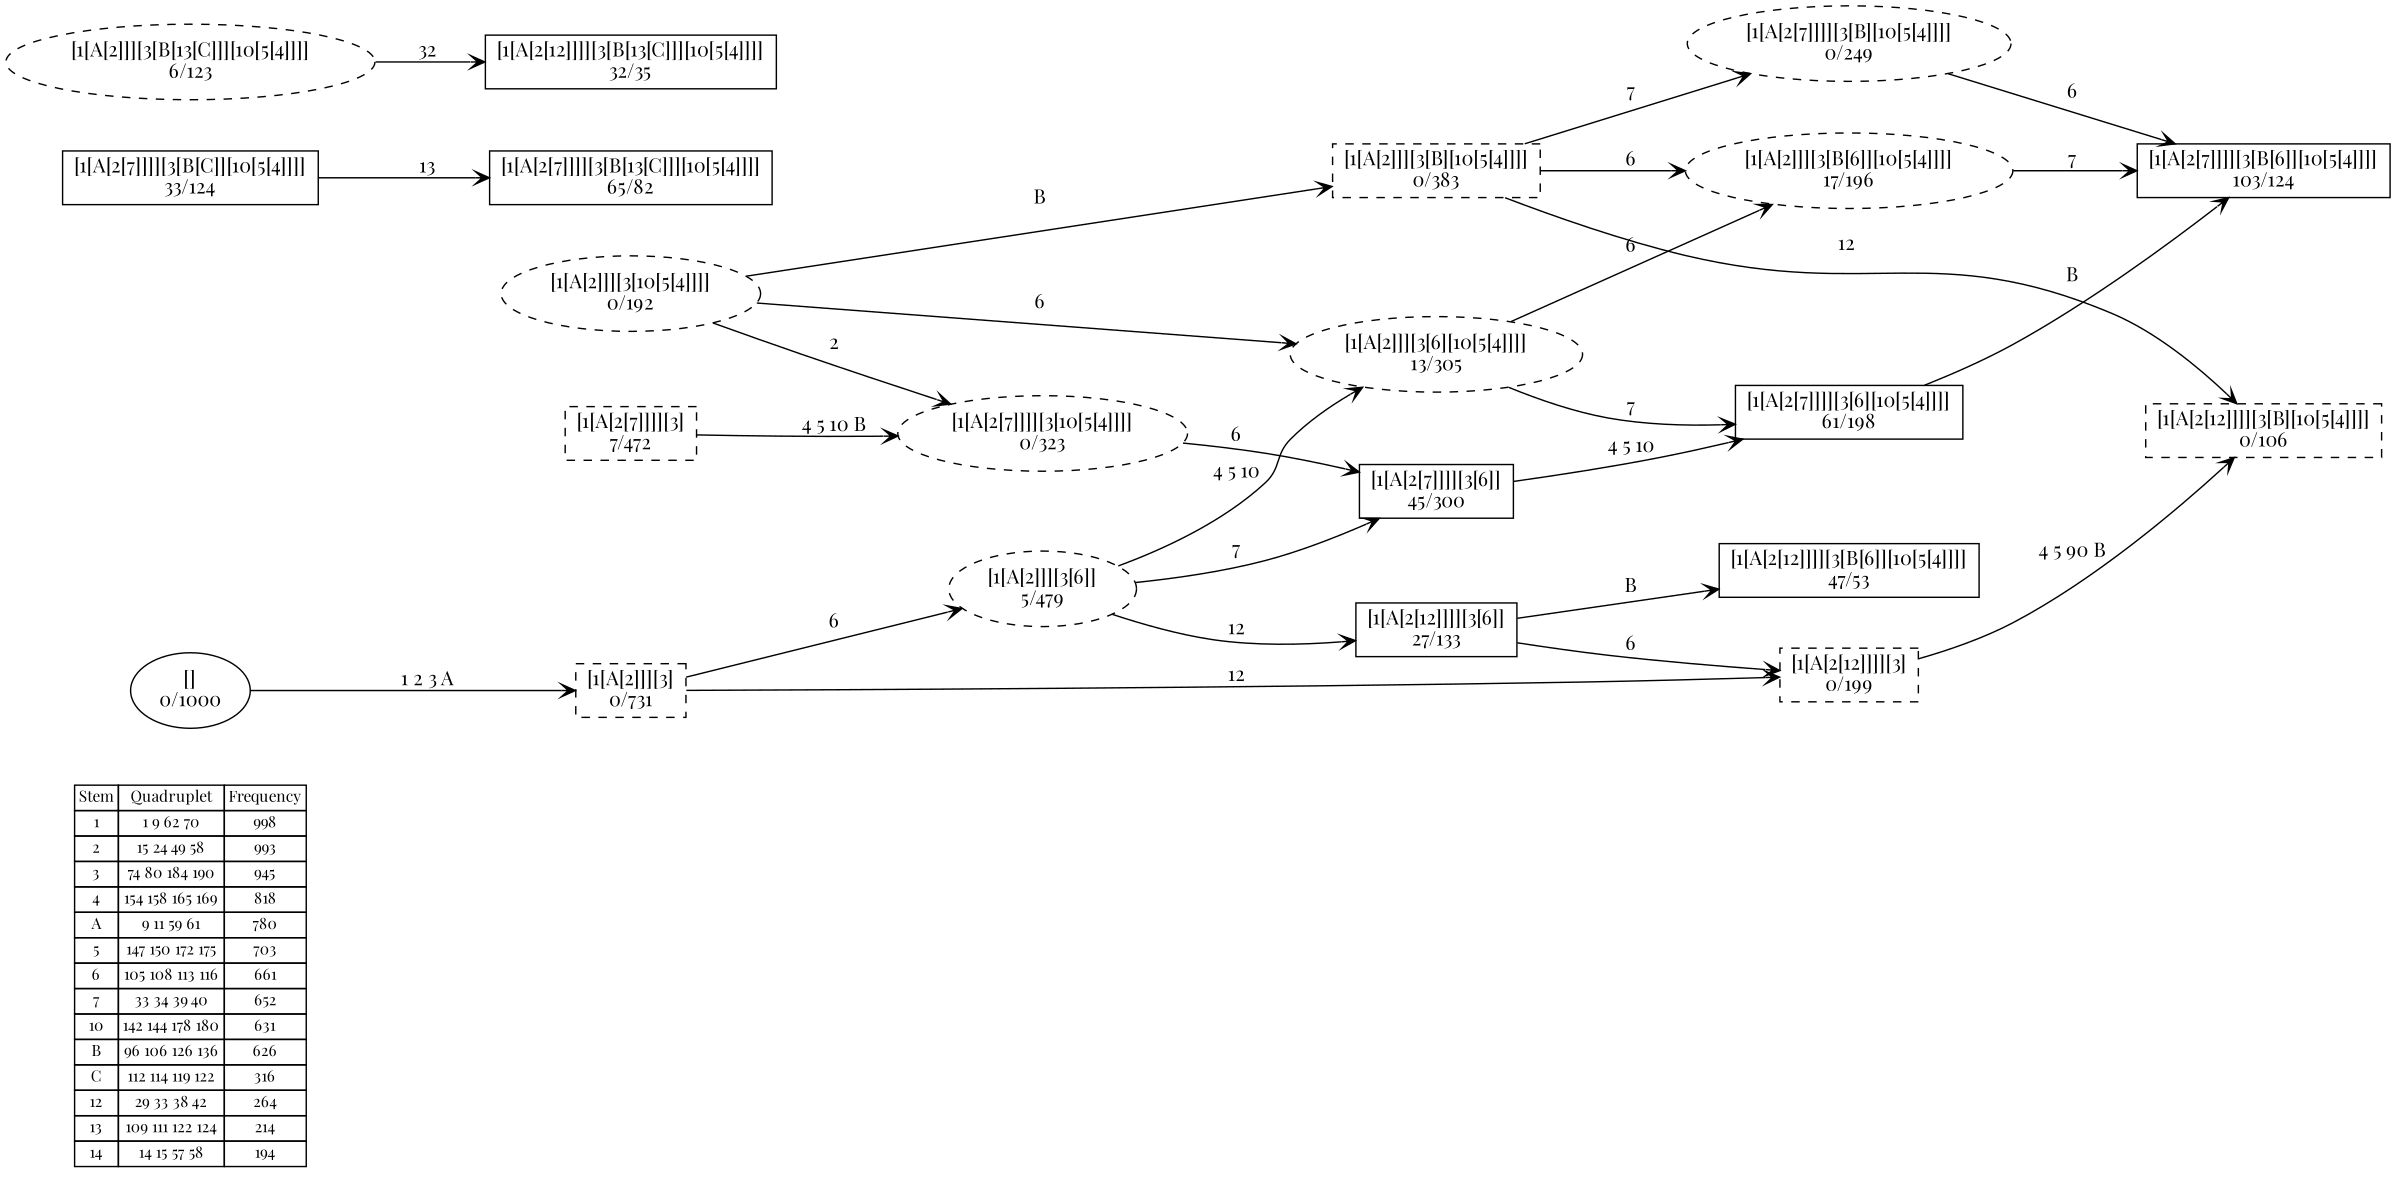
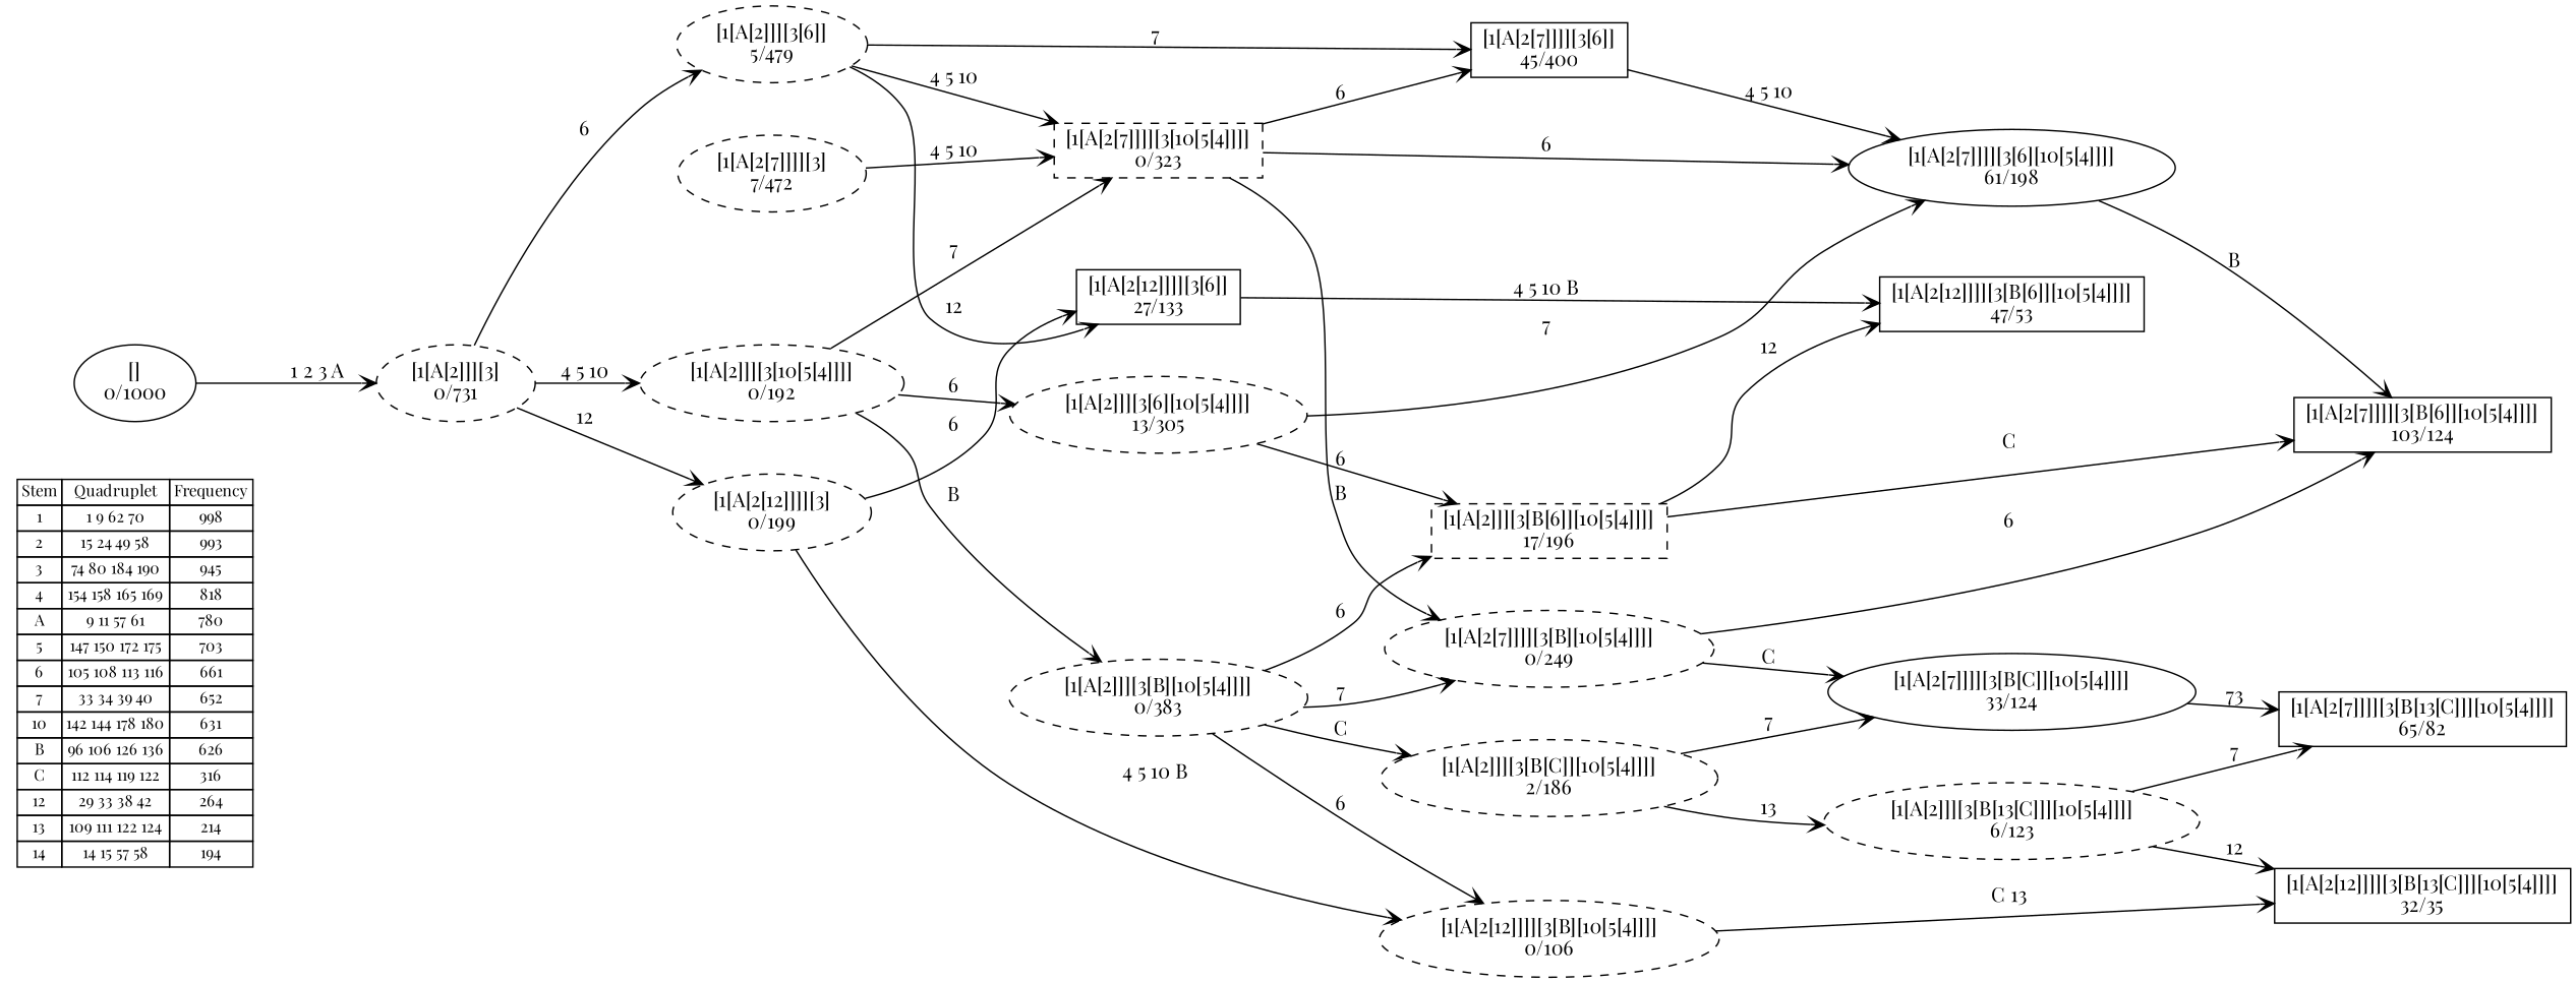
  digraph {
    fontname="Playfair Display"
    nodesep=0.5
    rankdir=LR
    node [fontname="Playfair Display" style=dashed]
    edge [arrowhead=vee fontname="Playfair Display"]
-   n1 [fontsize=11 label=< <table border="0" cellborder="1" cellspacing="0"><tr><td>Stem</td><td>Quadruplet</td><td>Frequency</td></tr> <tr><td>1</td><td>1 9 62 70</td><td>998</td></tr> <tr><td>2</td><td>15 24 49 58</td><td>993</td></tr> <tr><td>3</td><td>74 80 184 190</td><td>945</td></tr> <tr><td>4</td><td>154 158 165 169</td><td>818</td></tr> <tr><td>A</td><td>9 11 59 61</td><td>780</td></tr> <tr><td>5</td><td>147 150 172 175</td><td>703</td></tr> <tr><td>6</td><td>105 108 113 116</td><td>661</td></tr> <tr><td>7</td><td>33 34 39 40</td><td>652</td></tr> <tr><td>10</td><td>142 144 178 180</td><td>631</td></tr> <tr><td>B</td><td>96 106 126 136</td><td>626</td></tr> <tr><td>C</td><td>112 114 119 122</td><td>316</td></tr> <tr><td>12</td><td>29 33 38 42</td><td>264</td></tr> <tr><td>13</td><td>109 111 122 124</td><td>214</td></tr> <tr><td>14</td><td>14 15 57 58</td><td>194</td></tr> </table>> shape=plaintext style=""]
+   n1 [fontsize=11 label=< <table border="0" cellborder="1" cellspacing="0"><tr><td>Stem</td><td>Quadruplet</td><td>Frequency</td></tr> <tr><td>1</td><td>1 9 62 70</td><td>998</td></tr> <tr><td>2</td><td>15 24 49 58</td><td>993</td></tr> <tr><td>3</td><td>74 80 184 190</td><td>945</td></tr> <tr><td>4</td><td>154 158 165 169</td><td>818</td></tr> <tr><td>A</td><td>9 11 57 61</td><td>780</td></tr> <tr><td>5</td><td>147 150 172 175</td><td>703</td></tr> <tr><td>6</td><td>105 108 113 116</td><td>661</td></tr> <tr><td>7</td><td>33 34 39 40</td><td>652</td></tr> <tr><td>10</td><td>142 144 178 180</td><td>631</td></tr> <tr><td>B</td><td>96 106 126 136</td><td>626</td></tr> <tr><td>C</td><td>112 114 119 122</td><td>316</td></tr> <tr><td>12</td><td>29 33 38 42</td><td>264</td></tr> <tr><td>13</td><td>109 111 122 124</td><td>214</td></tr> <tr><td>14</td><td>14 15 57 58</td><td>194</td></tr> </table>> shape=plaintext style=""]
    n2 [label="[1[A[2[7]]]][3[B[6]][10[5[4]]]]\n103/124" shape=box style=""]
    n3 [label="[1[A[2[7]]]][3[B[13[C]]][10[5[4]]]]\n65/82" shape=box style=""]
-   n4 [label="[1[A[2[7]]]][3[6][10[5[4]]]]\n61/198" shape=box style=""]
+   n4 [label="[1[A[2[7]]]][3[6][10[5[4]]]]\n61/198" shape=ellipse style=""]
    n5 [label="[1[A[2[12]]]][3[B[6]][10[5[4]]]]\n47/53" shape=box style=""]
-   n6 [label="[1[A[2[7]]]][3[6]]\n45/300" shape=box style=""]
-   n7 [label="[1[A[2[7]]]][3[B[C]][10[5[4]]]]\n33/124" shape=box style=""]
+   n6 [label="[1[A[2[7]]]][3[6]]\n45/400" shape=box style=""]
+   n7 [label="[1[A[2[7]]]][3[B[C]][10[5[4]]]]\n33/124" shape=ellipse style=""]
    n8 [label="[1[A[2[12]]]][3[B[13[C]]][10[5[4]]]]\n32/35" shape=box style=""]
    n9 [label="[1[A[2[12]]]][3[6]]\n27/133" shape=box style=""]
    n10 [label="[1[A[2[7]]]][3[B][10[5[4]]]]\n0/249"]
-   n11 [label="[1[A[2]]][3[B[6]][10[5[4]]]]\n17/196"]
-   n12 [label="[1[A[2]]][3[B][10[5[4]]]]\n0/383" shape=box]
-   n13 [label="[1[A[2[12]]]][3[B][10[5[4]]]]\n0/106" shape=box]
+   n11 [label="[1[A[2]]][3[B[6]][10[5[4]]]]\n17/196" shape=box]
+   n12 [label="[1[A[2]]][3[B][10[5[4]]]]\n0/383"]
+   n13 [label="[1[A[2[12]]]][3[B][10[5[4]]]]\n0/106"]
+   n14 [label="[1[A[2]]][3[B[C]][10[5[4]]]]\n2/186"]
    n15 [label="[1[A[2]]][3[B[13[C]]][10[5[4]]]]\n6/123"]
    n16 [label="[1[A[2]]][3[6]]\n5/479"]
    n17 [label="[1[A[2]]][3[6][10[5[4]]]]\n13/305"]
-   n18 [label="[1[A[2[7]]]][3[10[5[4]]]]\n0/323"]
-   n19 [label="[1[A[2[7]]]][3]\n7/472" shape=box]
-   n20 [label="[1[A[2]]][3]\n0/731" shape=box]
+   n18 [label="[1[A[2[7]]]][3[10[5[4]]]]\n0/323" shape=box]
+   n19 [label="[1[A[2[7]]]][3]\n7/472"]
+   n20 [label="[1[A[2]]][3]\n0/731"]
    n21 [label="[1[A[2]]][3[10[5[4]]]]\n0/192"]
-   n22 [label="[1[A[2[12]]]][3]\n0/199" shape=box]
+   n22 [label="[1[A[2[12]]]][3]\n0/199"]
    n23 [label="[]\n0/1000" style=""]
    n4 -> n2 [label="B "]
    n6 -> n4 [label="4 5 10 "]
-   n7 -> n3 [label="13 "]
-   n9 -> n5 [label="B "]
+   n7 -> n3 [label="73 "]
+   n9 -> n5 [label="4 5 10 B "]
    n10 -> n2 [label="6 "]
-   n11 -> n2 [label="7 "]
+   n10 -> n7 [label="C "]
+   n11 -> n2 [label="C "]
+   n11 -> n5 [label="12 "]
    n12 -> n10 [label="7 "]
    n12 -> n11 [label="6 "]
-   n12 -> n13 [label="12 "]
-   n15 -> n8 [label="32 "]
+   n12 -> n13 [label="6 "]
+   n12 -> n14 [label="C "]
+   n13 -> n8 [label="C 13 "]
+   n14 -> n7 [label="7 "]
+   n14 -> n15 [label="13 "]
+   n15 -> n3 [label="7 "]
+   n15 -> n8 [label="12 "]
    n16 -> n6 [label="7 "]
    n16 -> n9 [label="12 "]
-   n16 -> n17 [label="4 5 10 "]
+   n16 -> n18 [label="4 5 10 "]
    n17 -> n4 [label="7 "]
    n17 -> n11 [label="6 "]
+   n18 -> n4 [label="6 "]
    n18 -> n6 [label="6 "]
-   n19 -> n18 [label="4 5 10 B "]
+   n18 -> n10 [label="B "]
+   n19 -> n18 [label="4 5 10 "]
    n20 -> n16 [label="6 "]
+   n20 -> n21 [label="4 5 10 "]
    n20 -> n22 [label="12 "]
    n21 -> n12 [label="B "]
    n21 -> n17 [label="6 "]
-   n21 -> n18 [label="2 "]
-   n9 -> n22 [label="6 "]
-   n22 -> n13 [label="4 5 90 B "]
+   n21 -> n18 [label="7 "]
+   n22 -> n9 [label="6 "]
+   n22 -> n13 [label="4 5 10 B "]
    n23 -> n20 [label="1 2 3 A "]
  }
